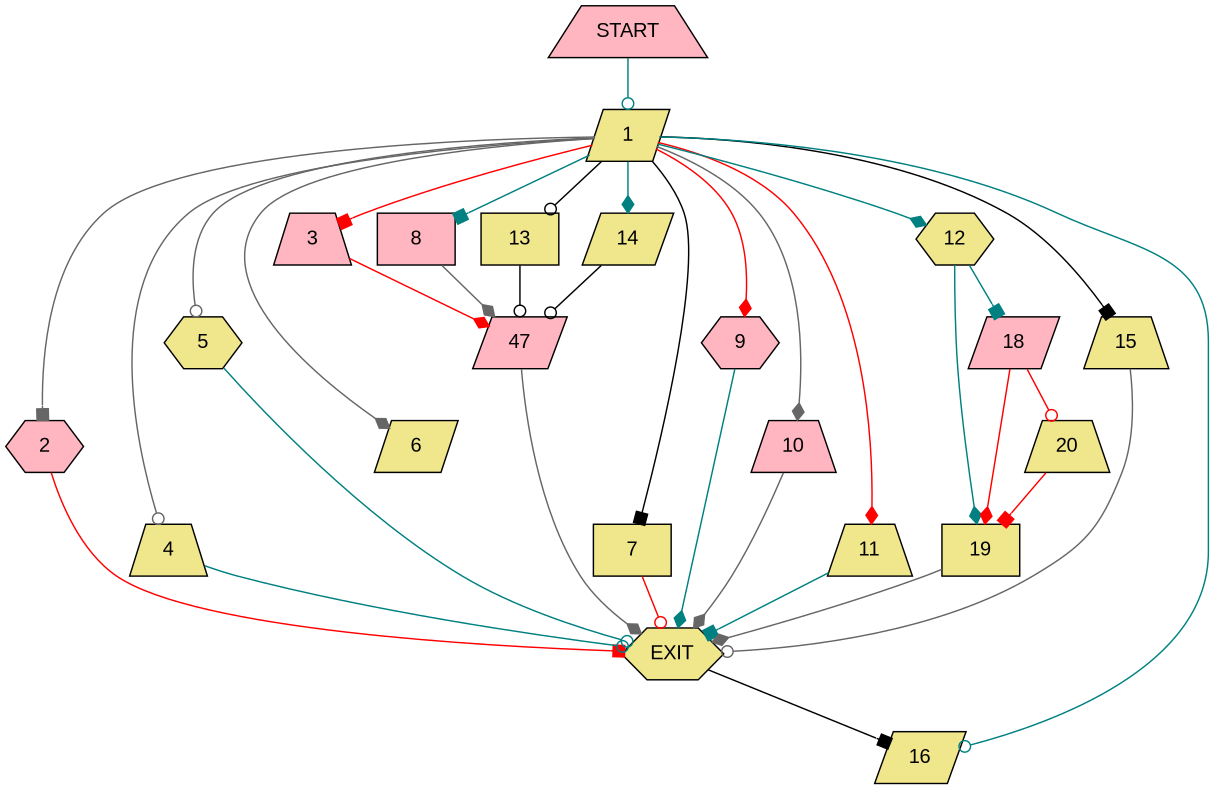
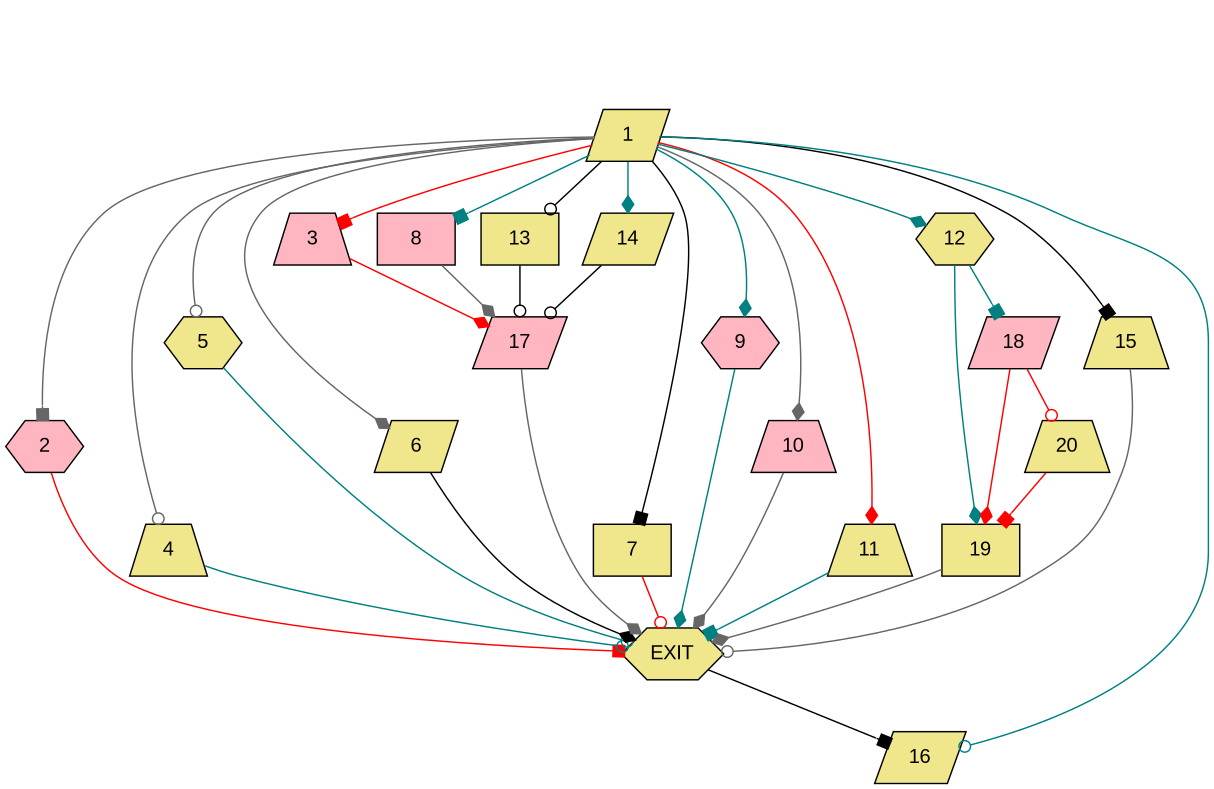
  digraph {
    fontname="Liberation Sans"
    node [fillcolor=khaki fontname="Liberation Sans" shape=trapezium style=filled]
    edge [arrowhead=diamond color=teal fontname="Liberation Sans"]
-   n1 [fillcolor=lightpink label=START]
    1 [shape=parallelogram]
    2 [fillcolor=lightpink shape=hexagon]
    3 [fillcolor=lightpink]
    4
    5 [shape=hexagon]
    6 [shape=parallelogram]
    7 [shape=box]
    8 [fillcolor=lightpink shape=box]
    9 [fillcolor=lightpink shape=hexagon]
    10 [fillcolor=lightpink]
    11
    12 [shape=hexagon]
    13 [shape=box]
    14 [shape=parallelogram]
    15
    16 [shape=parallelogram]
    n18 [label=EXIT shape=hexagon]
-   17 [fillcolor=lightpink shape=parallelogram label=47]
+   17 [fillcolor=lightpink shape=parallelogram]
    18 [fillcolor=lightpink shape=parallelogram]
    19 [shape=box]
    20
-   n1 -> 1 [arrowhead=odot]
    1 -> 2 [arrowhead=box color=gray40]
    1 -> 3 [arrowhead=box color=red]
    1 -> 4 [arrowhead=odot color=gray40]
    1 -> 5 [arrowhead=odot color=gray40]
    1 -> 6 [color=gray40]
    1 -> 7 [arrowhead=box color=black]
    1 -> 8 [arrowhead=box]
-   1 -> 9 [color=red]
+   1 -> 9
    1 -> 10 [color=gray40]
    1 -> 11 [color=red]
    1 -> 12
    1 -> 13 [arrowhead=odot color=black]
    1 -> 14
    1 -> 15 [arrowhead=box color=black]
    1 -> 16 [arrowhead=odot]
    2 -> n18 [arrowhead=box color=red]
    3 -> 17 [color=red]
    4 -> n18 [arrowhead=odot]
    5 -> n18 [arrowhead=odot]
+   6 -> n18 [color=black]
    7 -> n18 [arrowhead=odot color=red]
    8 -> 17 [color=gray40]
    9 -> n18
    10 -> n18 [color=gray40]
    11 -> n18 [arrowhead=box]
    12 -> 18 [arrowhead=box]
    12 -> 19
    13 -> 17 [arrowhead=odot color=black]
    14 -> 17 [arrowhead=odot color=black]
    15 -> n18 [arrowhead=odot color=gray40]
    n18 -> 16 [arrowhead=box color=black]
    17 -> n18 [color=gray40]
    18 -> 19 [color=red]
    18 -> 20 [arrowhead=odot color=red]
    19 -> n18 [color=gray40]
    20 -> 19 [arrowhead=box color=red]
  }
